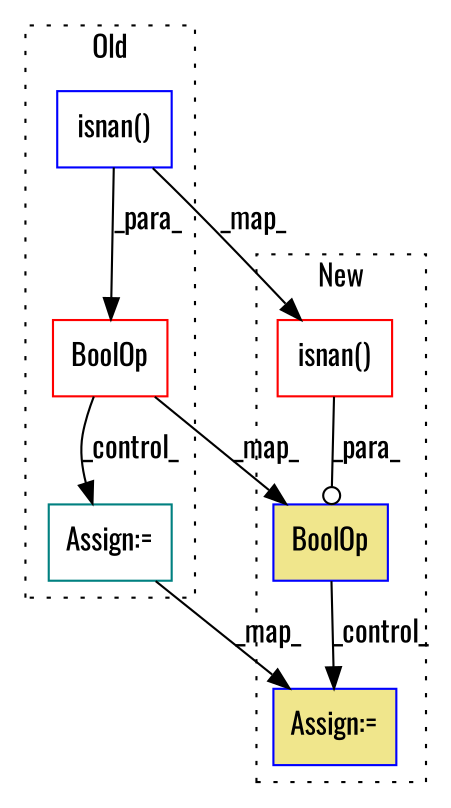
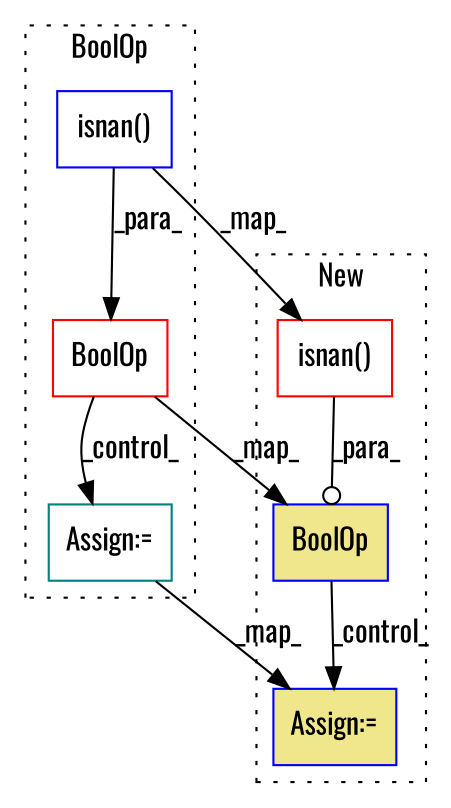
  digraph {
    fontname=Oswald
    node [a=75 l="9,1" shape=box style=filled fillcolor=white color=blue fontname=Oswald]
    edge [arrowhead=normal fontname=Oswald]
    n1 [label="isnan()" s="2878,2888"]
    n2 [a=72 l=32 label=BoolOp s=2857 color=red]
    n3 [a=68 l=3 label="Assign:=" s=3021 color=teal]
    n4 [label="isnan()" s="3681,3691" color=red]
    n5 [a=72 l=32 label=BoolOp s=3660 fillcolor=khaki]
    n6 [a=68 l=3 label="Assign:=" s=3824 fillcolor=khaki]
    subgraph cluster_1 {
-     label=Old
+     label=BoolOp
      style=dotted
      n1
      n2
      n3
    }
    subgraph cluster_2 {
      label=New
      style=dotted
      n4
      n5
      n6
    }
    n1 -> n2 [label=_para_]
    n1 -> n4 [label=_map_]
    n2 -> n3 [label=_control_]
    n2 -> n5 [label=_map_]
    n3 -> n6 [label=_map_]
    n4 -> n5 [label=_para_ arrowhead=odot]
    n5 -> n6 [label=_control_]
  }
